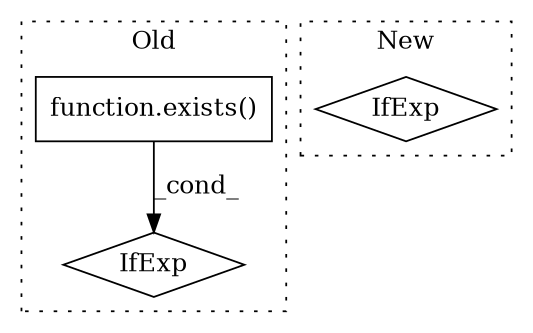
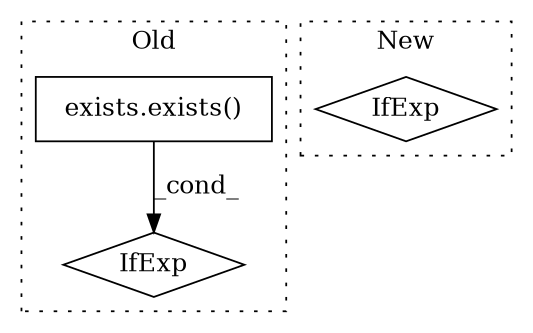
  digraph {
    node [a=51 l="4,6" shape=diamond]
-   n1 [a=75 l="7,1" label="function.exists()" s="5001,5018" shape=box]
+   n1 [a=75 l="7,1" label="exists.exists()" s="5001,5018" shape=box]
    n2 [label=IfExp s="4997,5019"]
    n3 [label=IfExp s="5732,5750"]
    subgraph cluster_1 {
      label=Old
      style=dotted
      n1
      n2
    }
    subgraph cluster_2 {
      label=New
      style=dotted
      n3
    }
    n1 -> n2 [label=_cond_]
  }
